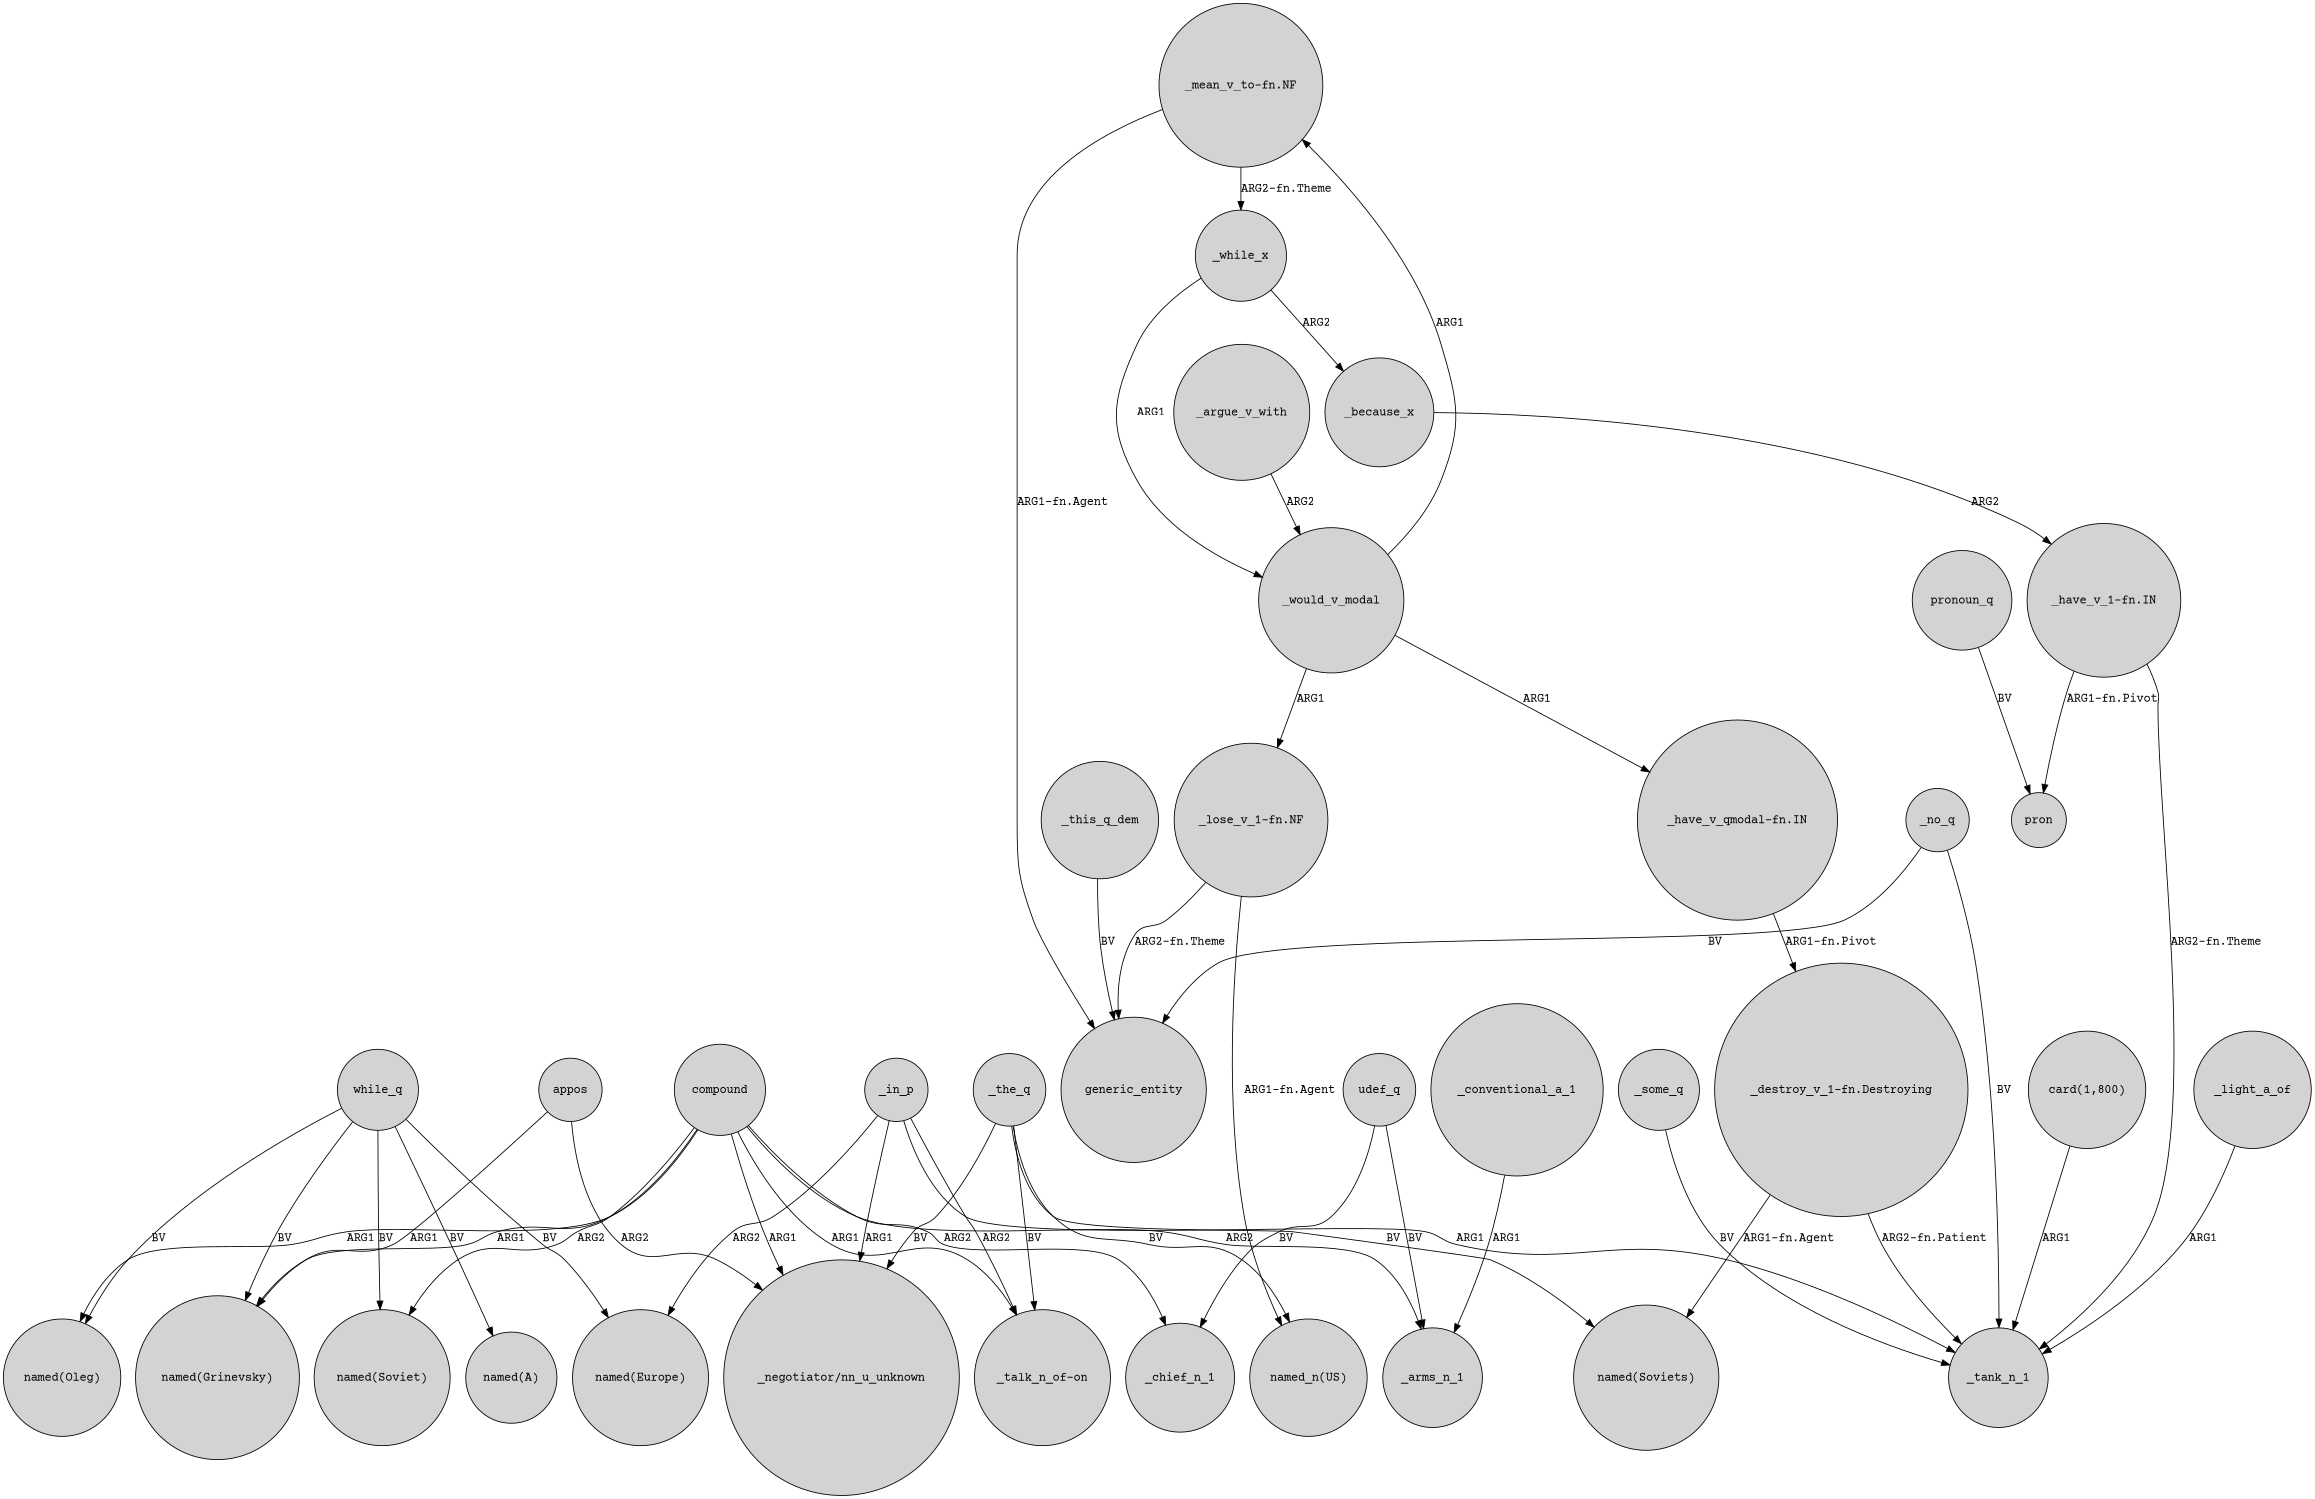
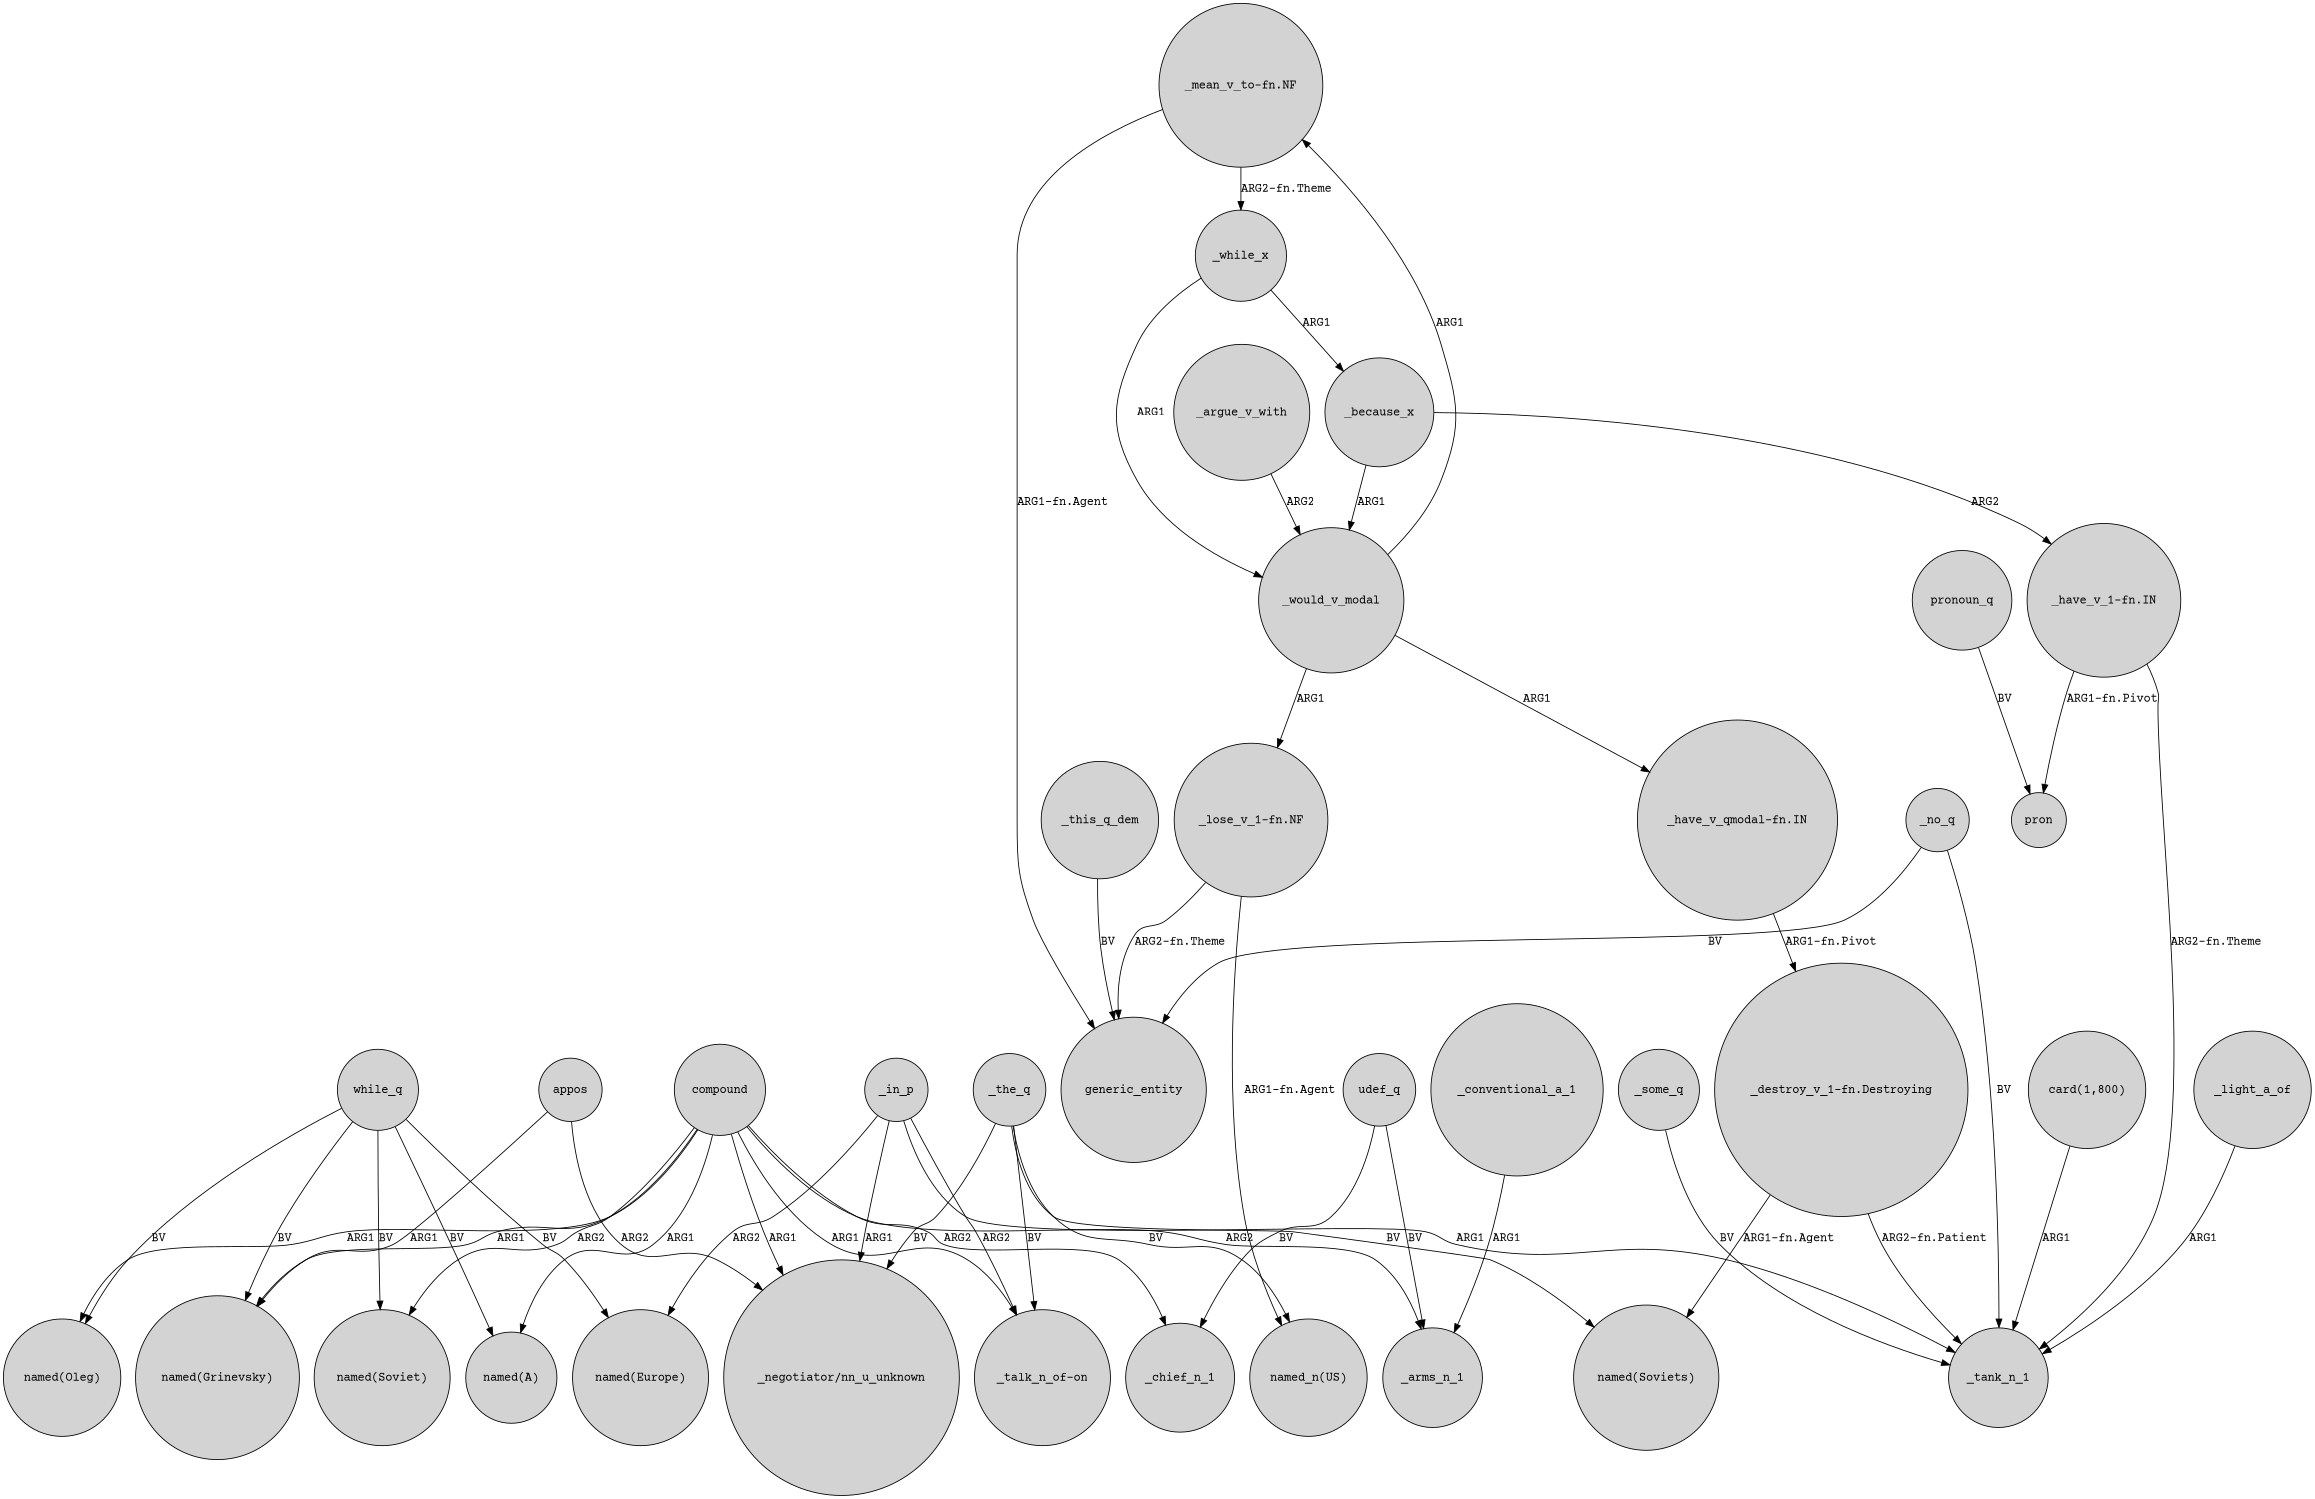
  digraph {
    fontname="Courier Prime"
    node [fontname="Courier Prime" shape=circle style=filled]
    edge [fontname="Courier Prime"]
    _in_p
    "_talk_n_of-on"
    _tank_n_1
    "_negotiator/nn_u_unknown"
    "named(Europe)"
    "_mean_v_to-fn.NF"
    generic_entity
    _while_x
    _would_v_modal
    _because_x
    appos
    "named(Grinevsky)"
    "_have_v_qmodal-fn.IN"
    "_lose_v_1-fn.NF"
    "_have_v_1-fn.IN"
    "_destroy_v_1-fn.Destroying"
    "named_n(US)"
    pron
    "named(Soviets)"
    _no_q
    n21 [label=while_q]
    "named(A)"
    "named(Soviet)"
    "named(Oleg)"
    compound
    _arms_n_1
    _chief_n_1
    _light_a_of
    udef_q
    _argue_v_with
    _the_q
    pronoun_q
    _some_q
    _this_q_dem
    _conventional_a_1
    "card(1,800)"
    _in_p -> "_talk_n_of-on" [label=ARG2]
    _in_p -> _tank_n_1 [label=ARG1]
    _in_p -> "_negotiator/nn_u_unknown" [label=ARG1]
    _in_p -> "named(Europe)" [label=ARG2]
    "_mean_v_to-fn.NF" -> generic_entity [label="ARG1-fn.Agent"]
    "_mean_v_to-fn.NF" -> _while_x [label="ARG2-fn.Theme"]
    _while_x -> _would_v_modal [label=ARG1]
-   _while_x -> _because_x [label=ARG2]
+   _while_x -> _because_x [label=ARG1]
    _would_v_modal -> "_mean_v_to-fn.NF" [label=ARG1]
    _would_v_modal -> "_have_v_qmodal-fn.IN" [label=ARG1]
    _would_v_modal -> "_lose_v_1-fn.NF" [label=ARG1]
+   _because_x -> _would_v_modal [label=ARG1]
    _because_x -> "_have_v_1-fn.IN" [label=ARG2]
    appos -> "_negotiator/nn_u_unknown" [label=ARG2]
    appos -> "named(Grinevsky)" [label=ARG1]
    "_have_v_qmodal-fn.IN" -> "_destroy_v_1-fn.Destroying" [label="ARG1-fn.Pivot"]
    "_lose_v_1-fn.NF" -> generic_entity [label="ARG2-fn.Theme"]
    "_lose_v_1-fn.NF" -> "named_n(US)" [label="ARG1-fn.Agent"]
    "_have_v_1-fn.IN" -> _tank_n_1 [label="ARG2-fn.Theme"]
    "_have_v_1-fn.IN" -> pron [label="ARG1-fn.Pivot"]
    "_destroy_v_1-fn.Destroying" -> _tank_n_1 [label="ARG2-fn.Patient"]
    "_destroy_v_1-fn.Destroying" -> "named(Soviets)" [label="ARG1-fn.Agent"]
    _no_q -> _tank_n_1 [label=BV]
    _no_q -> generic_entity [label=BV]
    n21 -> "named(Europe)" [label=BV]
    n21 -> "named(Grinevsky)" [label=BV]
    n21 -> "named(A)" [label=BV]
    n21 -> "named(Soviet)" [label=BV]
    n21 -> "named(Oleg)" [label=BV]
    compound -> "_talk_n_of-on" [label=ARG1]
    compound -> "_negotiator/nn_u_unknown" [label=ARG1]
    compound -> "named(Grinevsky)" [label=ARG1]
+   compound -> "named(A)" [label=ARG1]
    compound -> "named(Soviet)" [label=ARG2]
    compound -> "named(Oleg)" [label=ARG1]
    compound -> _arms_n_1 [label=ARG2]
    compound -> _chief_n_1 [label=ARG2]
    _light_a_of -> _tank_n_1 [label=ARG1]
    udef_q -> _arms_n_1 [label=BV]
    udef_q -> _chief_n_1 [label=BV]
    _argue_v_with -> _would_v_modal [label=ARG2]
    _the_q -> "_talk_n_of-on" [label=BV]
    _the_q -> "_negotiator/nn_u_unknown" [label=BV]
    _the_q -> "named_n(US)" [label=BV]
    _the_q -> "named(Soviets)" [label=BV]
    pronoun_q -> pron [label=BV]
    _some_q -> _tank_n_1 [label=BV]
    _this_q_dem -> generic_entity [label=BV]
    _conventional_a_1 -> _arms_n_1 [label=ARG1]
    "card(1,800)" -> _tank_n_1 [label=ARG1]
  }
